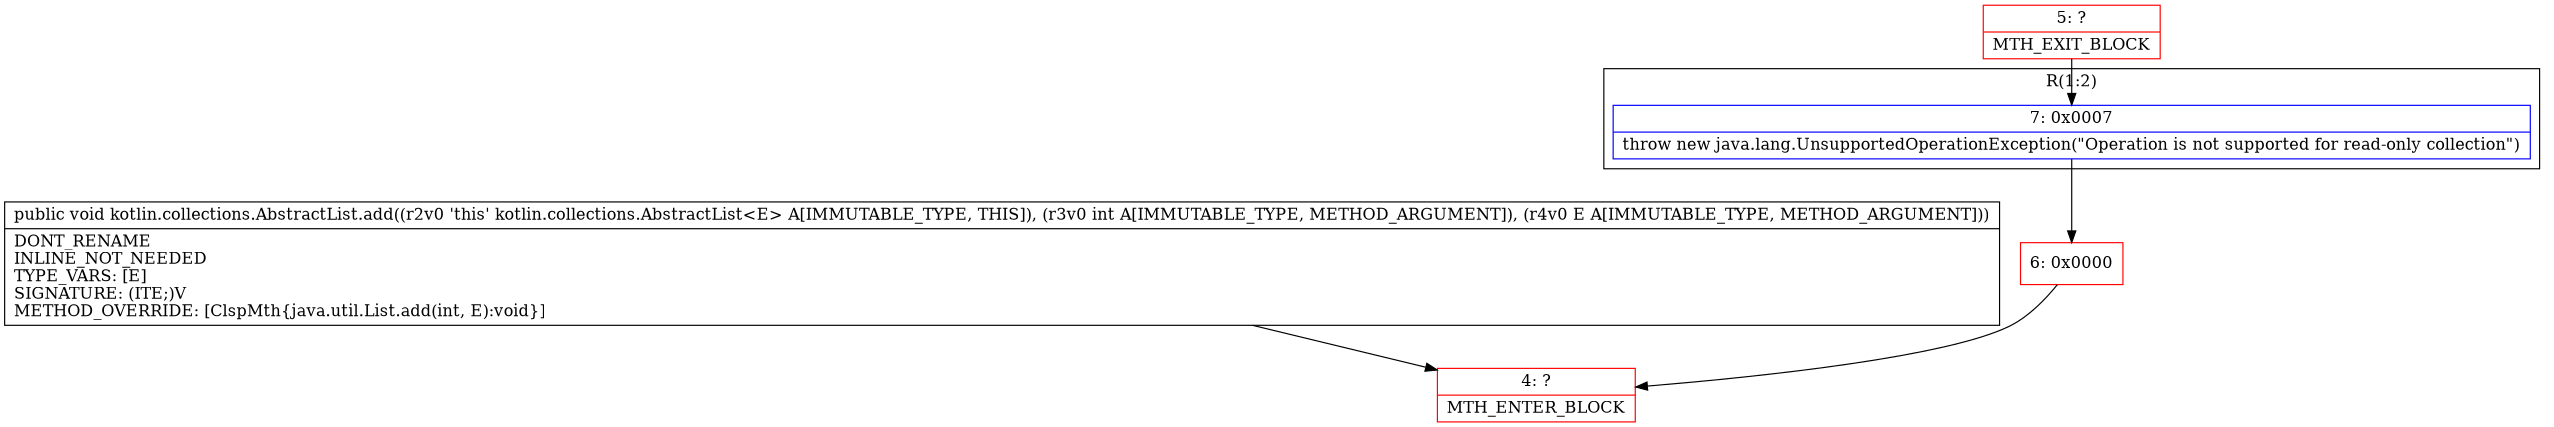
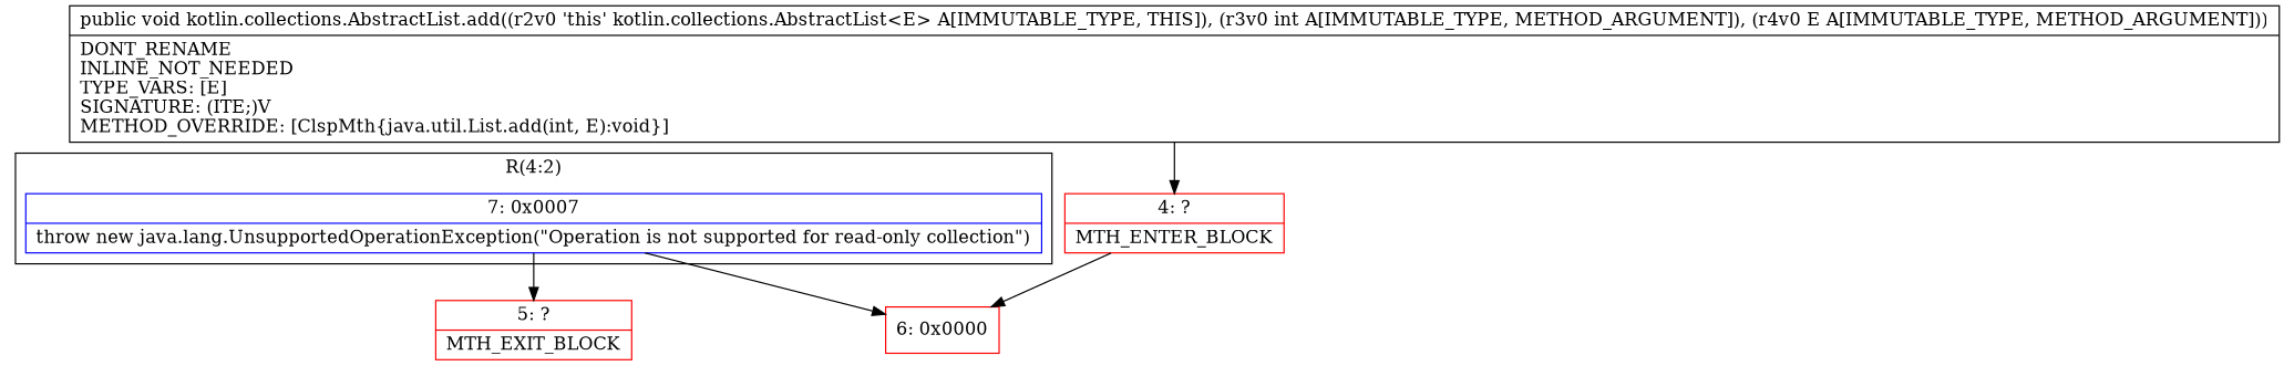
  digraph {
    node [color=red shape=record]
    n1 [color=blue label="{7\:\ 0x0007|throw new java.lang.UnsupportedOperationException(\"Operation is not supported for read\-only collection\")\l}"]
    n2 [label="{5\:\ ?|MTH_EXIT_BLOCK\l}"]
    n3 [label="{6\:\ 0x0000}"]
    n4 [label="{4\:\ ?|MTH_ENTER_BLOCK\l}"]
    n5 [label="{public void kotlin.collections.AbstractList.add((r2v0 'this' kotlin.collections.AbstractList\<E\> A[IMMUTABLE_TYPE, THIS]), (r3v0 int A[IMMUTABLE_TYPE, METHOD_ARGUMENT]), (r4v0 E A[IMMUTABLE_TYPE, METHOD_ARGUMENT]))  | DONT_RENAME\lINLINE_NOT_NEEDED\lTYPE_VARS: [E]\lSIGNATURE: (ITE;)V\lMETHOD_OVERRIDE: [ClspMth\{java.util.List.add(int, E):void\}]\l}" color=""]
    subgraph cluster_1 {
-     label="R(1:2)"
+     label="R(4:2)"
      n1
    }
-   n2 -> n1
+   n1 -> n2
    n1 -> n3
-   n3 -> n4
+   n4 -> n3
    n5 -> n4
  }
